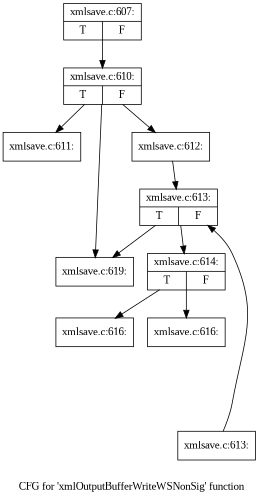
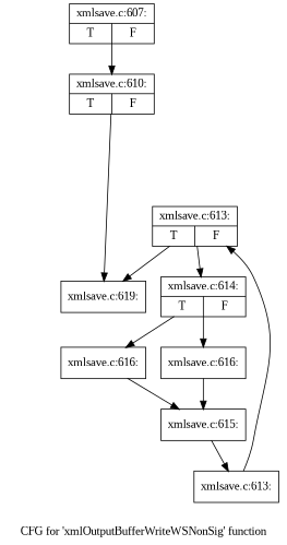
  digraph {
    fontname="Liberation Serif"
    label="CFG for 'xmlOutputBufferWriteWSNonSig' function"
    node [fontname="Liberation Serif" shape=record]
    edge [fontname="Liberation Serif"]
    n1 [label="{xmlsave.c:607:|{<s0>T|<s1>F}}"]
    n2 [label="{xmlsave.c:610:|{<s0>T|<s1>F}}"]
-   n3 [label="{xmlsave.c:611:}"]
    n4 [label="{xmlsave.c:619:}"]
-   n5 [label="{xmlsave.c:612:}"]
    n6 [label="{xmlsave.c:613:|{<s0>T|<s1>F}}"]
    n7 [label="{xmlsave.c:614:|{<s0>T|<s1>F}}"]
    n8 [label="{xmlsave.c:616:}"]
    n9 [label="{xmlsave.c:616:}"]
+   n10 [label="{xmlsave.c:615:}"]
    n11 [label="{xmlsave.c:613:}"]
    n1 -> n2
-   n2 -> n3
    n2 -> n4
-   n2 -> n5
-   n5 -> n6
    n6 -> n4
    n6 -> n7
    n7 -> n8
    n7 -> n9
+   n8 -> n10
+   n9 -> n10
+   n10 -> n11
    n11 -> n6
  }
